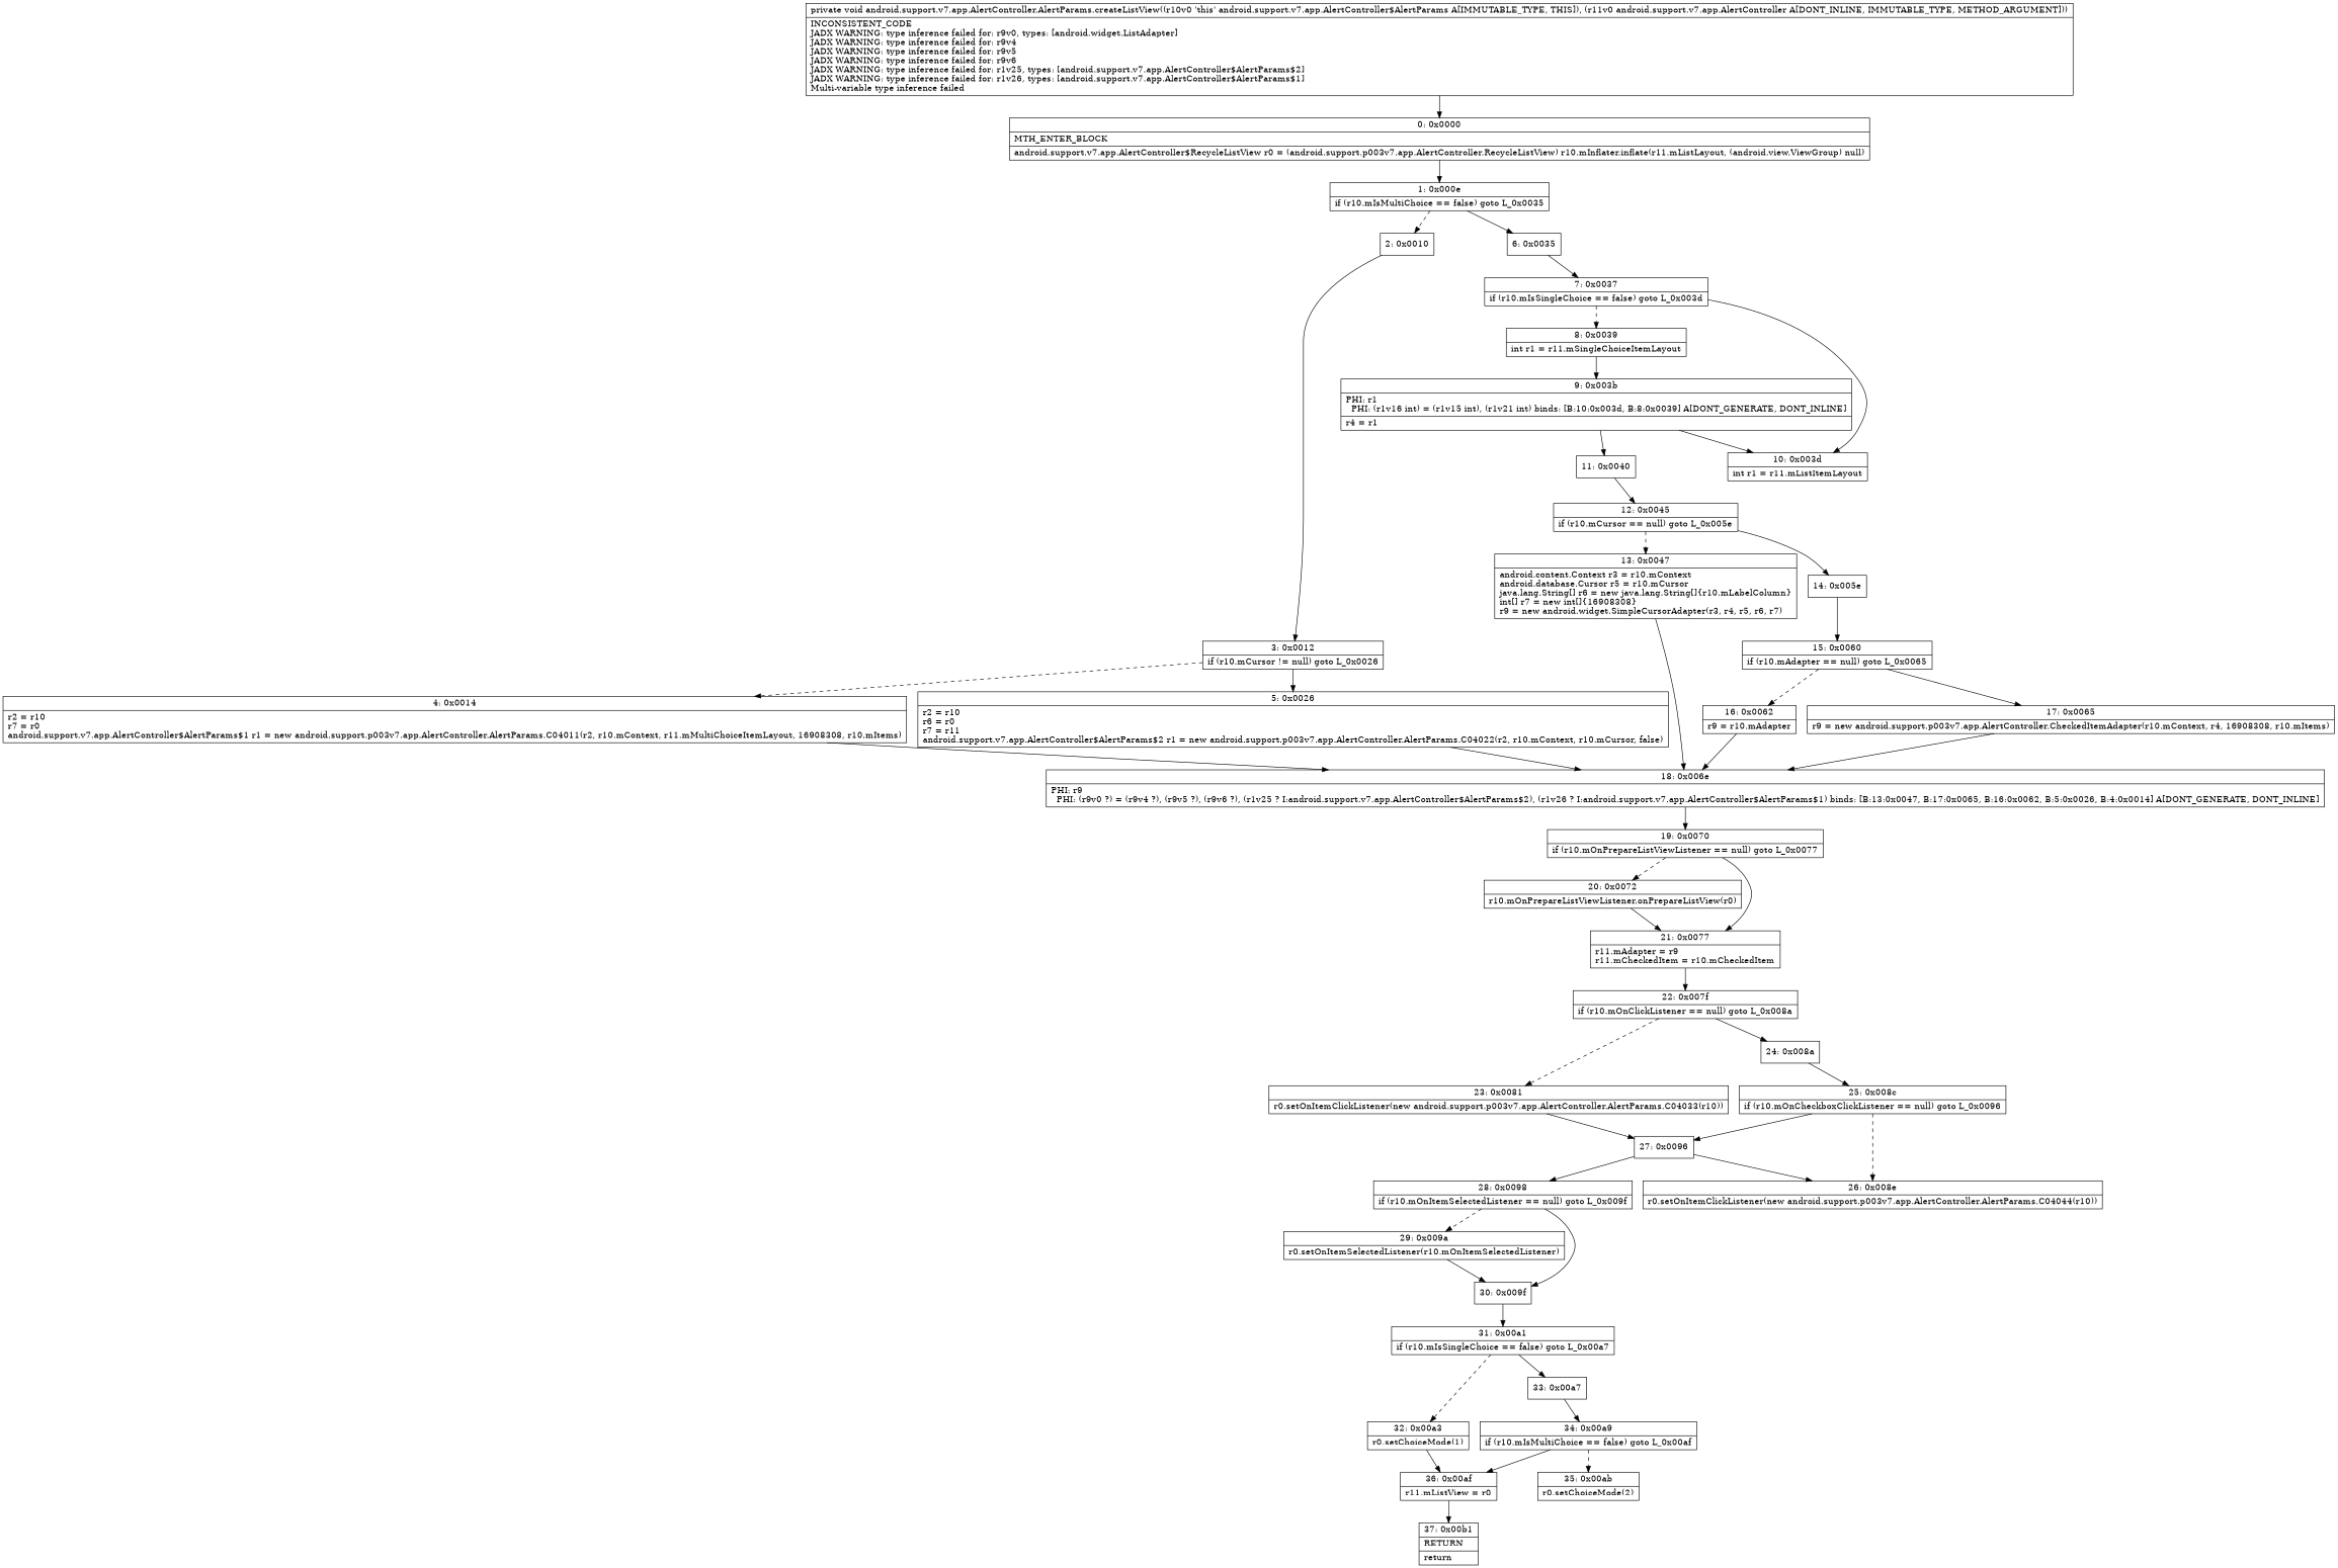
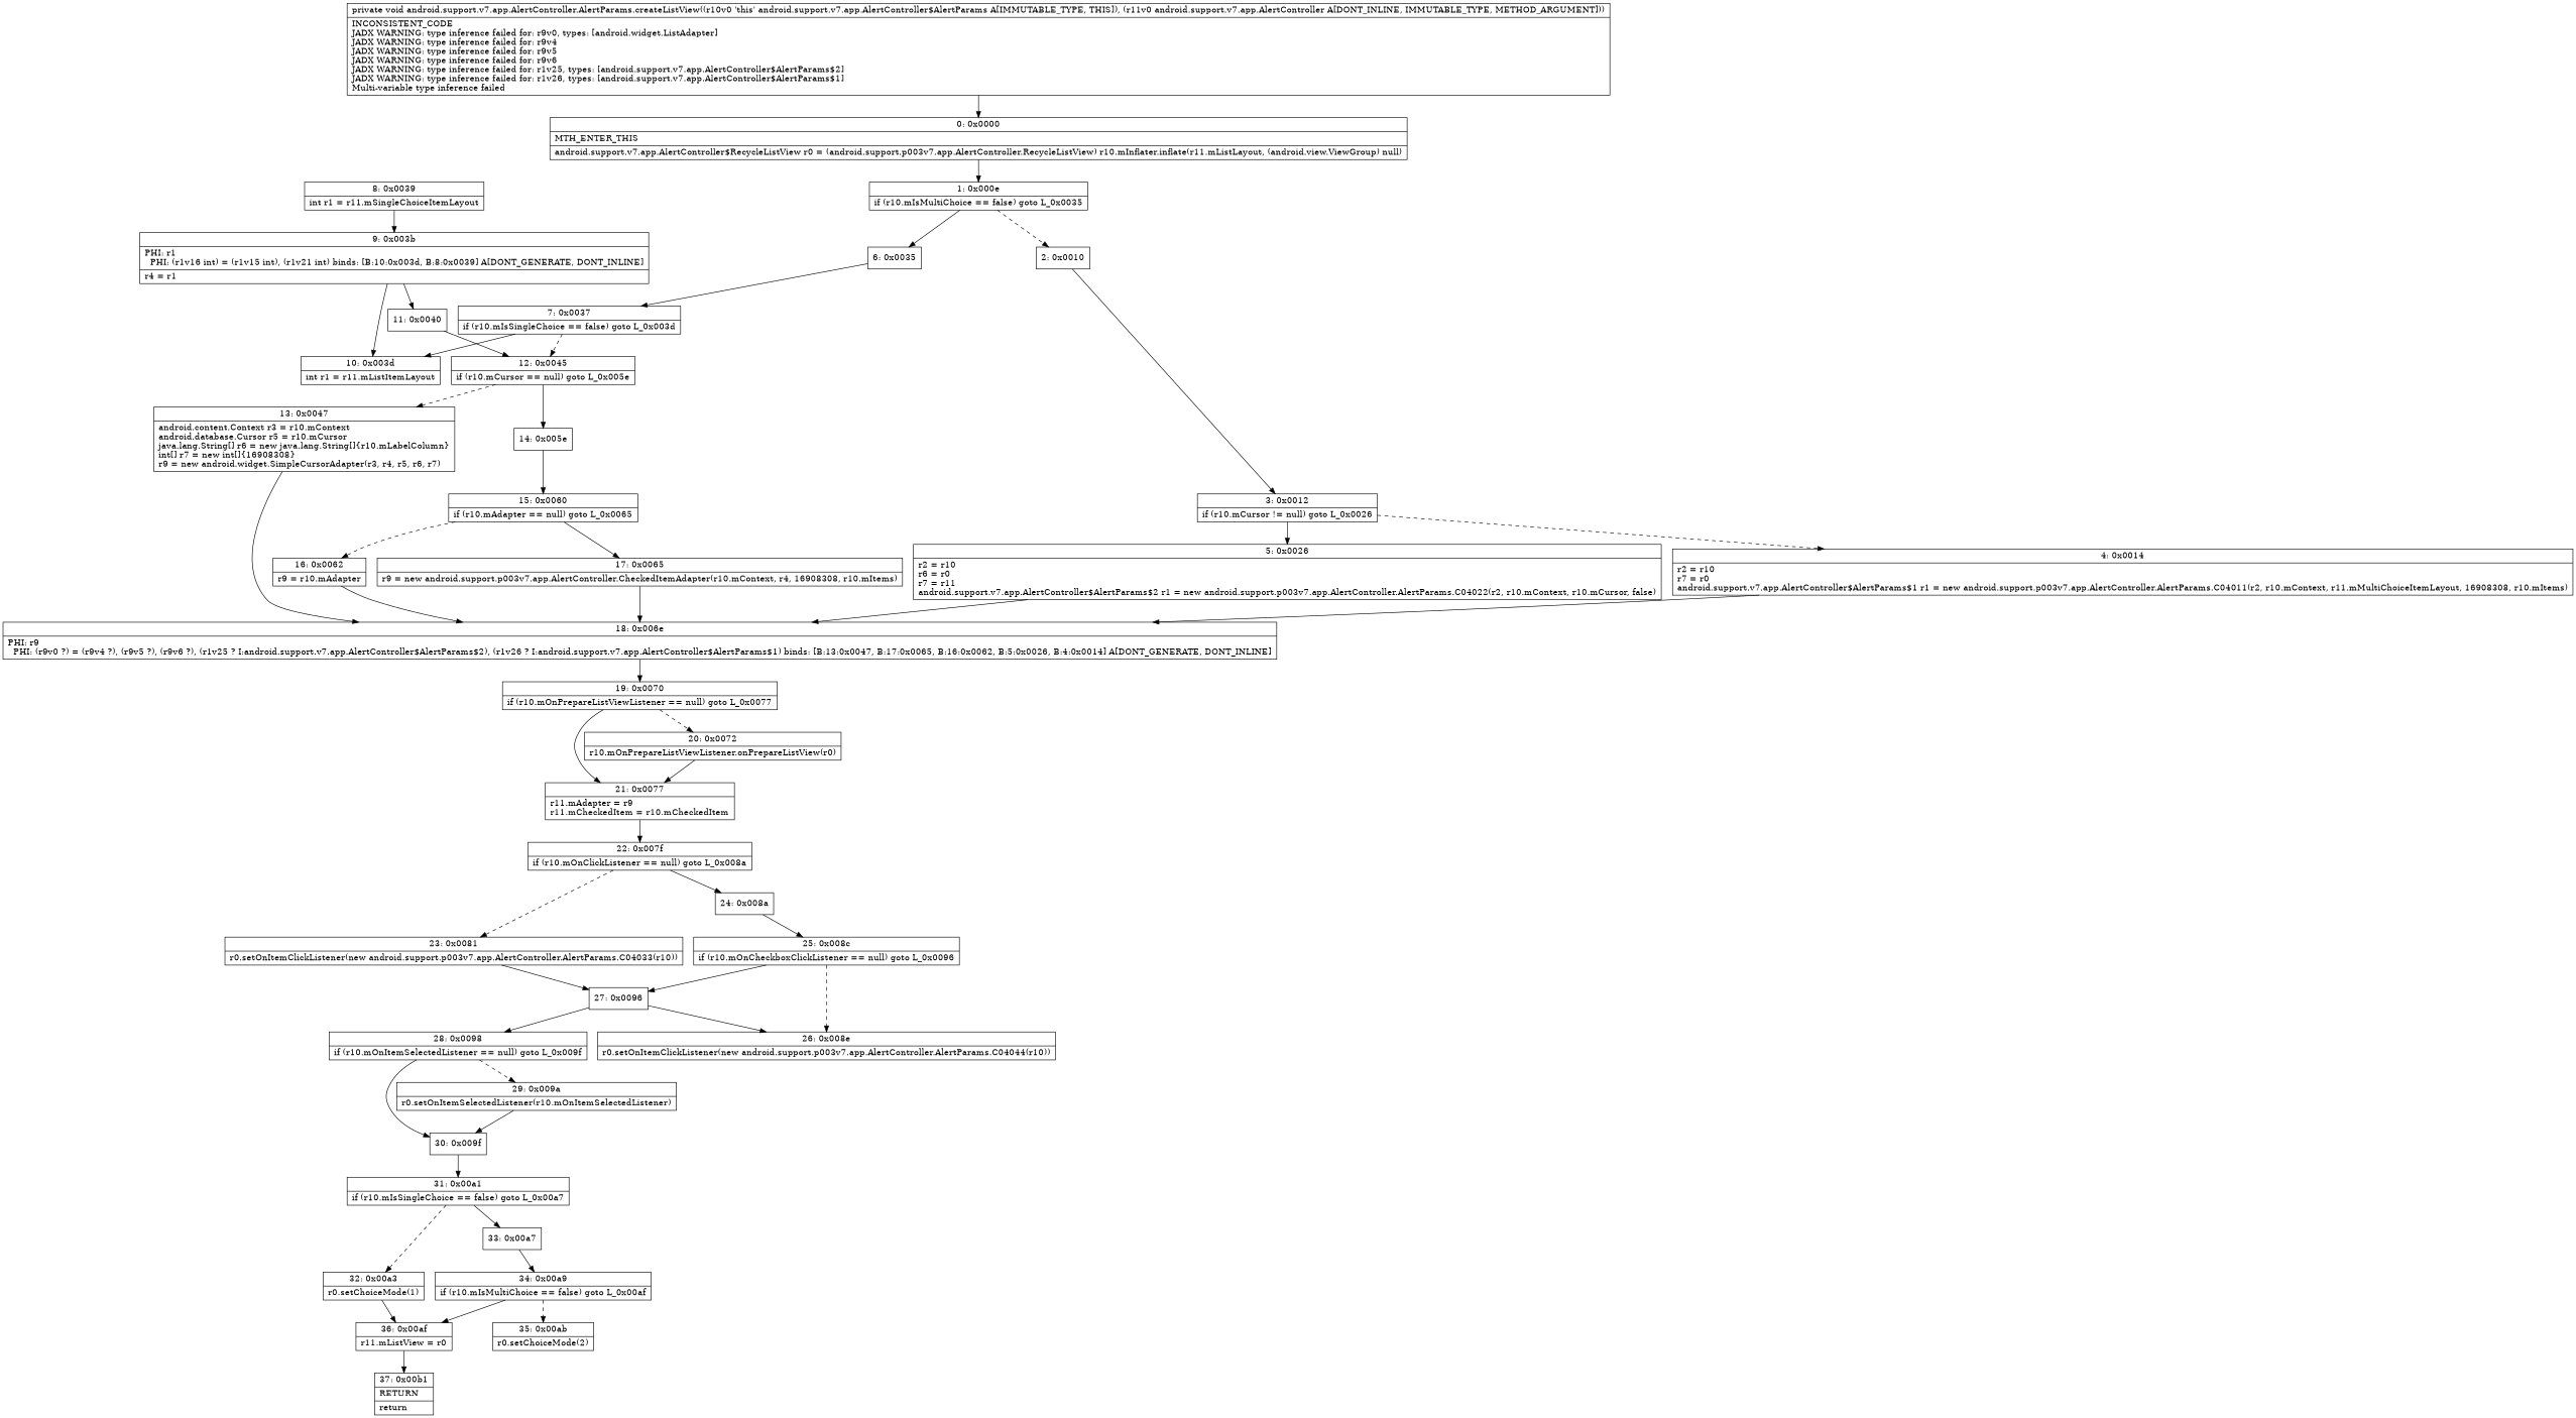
  digraph {
    node [shape=record]
-   n1 [label="{0\:\ 0x0000|MTH_ENTER_BLOCK\l|android.support.v7.app.AlertController$RecycleListView r0 = (android.support.p003v7.app.AlertController.RecycleListView) r10.mInflater.inflate(r11.mListLayout, (android.view.ViewGroup) null)\l}"]
+   n1 [label="{0\:\ 0x0000|MTH_ENTER_THIS\l|android.support.v7.app.AlertController$RecycleListView r0 = (android.support.p003v7.app.AlertController.RecycleListView) r10.mInflater.inflate(r11.mListLayout, (android.view.ViewGroup) null)\l}"]
    n2 [label="{1\:\ 0x000e|if (r10.mIsMultiChoice == false) goto L_0x0035\l}"]
    n3 [label="{2\:\ 0x0010}"]
    n4 [label="{6\:\ 0x0035}"]
    n5 [label="{3\:\ 0x0012|if (r10.mCursor != null) goto L_0x0026\l}"]
    n6 [label="{7\:\ 0x0037|if (r10.mIsSingleChoice == false) goto L_0x003d\l}"]
    n7 [label="{4\:\ 0x0014|r2 = r10\lr7 = r0\landroid.support.v7.app.AlertController$AlertParams$1 r1 = new android.support.p003v7.app.AlertController.AlertParams.C04011(r2, r10.mContext, r11.mMultiChoiceItemLayout, 16908308, r10.mItems)\l}"]
    n8 [label="{5\:\ 0x0026|r2 = r10\lr6 = r0\lr7 = r11\landroid.support.v7.app.AlertController$AlertParams$2 r1 = new android.support.p003v7.app.AlertController.AlertParams.C04022(r2, r10.mContext, r10.mCursor, false)\l}"]
    n9 [label="{18\:\ 0x006e|PHI: r9 \l  PHI: (r9v0 ?) = (r9v4 ?), (r9v5 ?), (r9v6 ?), (r1v25 ? I:android.support.v7.app.AlertController$AlertParams$2), (r1v26 ? I:android.support.v7.app.AlertController$AlertParams$1) binds: [B:13:0x0047, B:17:0x0065, B:16:0x0062, B:5:0x0026, B:4:0x0014] A[DONT_GENERATE, DONT_INLINE]\l}"]
    n10 [label="{19\:\ 0x0070|if (r10.mOnPrepareListViewListener == null) goto L_0x0077\l}"]
    n11 [label="{8\:\ 0x0039|int r1 = r11.mSingleChoiceItemLayout\l}"]
    n12 [label="{10\:\ 0x003d|int r1 = r11.mListItemLayout\l}"]
    n13 [label="{9\:\ 0x003b|PHI: r1 \l  PHI: (r1v16 int) = (r1v15 int), (r1v21 int) binds: [B:10:0x003d, B:8:0x0039] A[DONT_GENERATE, DONT_INLINE]\l|r4 = r1\l}"]
    n14 [label="{11\:\ 0x0040}"]
    n15 [label="{12\:\ 0x0045|if (r10.mCursor == null) goto L_0x005e\l}"]
    n16 [label="{13\:\ 0x0047|android.content.Context r3 = r10.mContext\landroid.database.Cursor r5 = r10.mCursor\ljava.lang.String[] r6 = new java.lang.String[]\{r10.mLabelColumn\}\lint[] r7 = new int[]\{16908308\}\lr9 = new android.widget.SimpleCursorAdapter(r3, r4, r5, r6, r7)\l}"]
    n17 [label="{14\:\ 0x005e}"]
    n18 [label="{15\:\ 0x0060|if (r10.mAdapter == null) goto L_0x0065\l}"]
    n19 [label="{16\:\ 0x0062|r9 = r10.mAdapter\l}"]
    n20 [label="{17\:\ 0x0065|r9 = new android.support.p003v7.app.AlertController.CheckedItemAdapter(r10.mContext, r4, 16908308, r10.mItems)\l}"]
    n21 [label="{20\:\ 0x0072|r10.mOnPrepareListViewListener.onPrepareListView(r0)\l}"]
    n22 [label="{21\:\ 0x0077|r11.mAdapter = r9\lr11.mCheckedItem = r10.mCheckedItem\l}"]
    n23 [label="{22\:\ 0x007f|if (r10.mOnClickListener == null) goto L_0x008a\l}"]
    n24 [label="{23\:\ 0x0081|r0.setOnItemClickListener(new android.support.p003v7.app.AlertController.AlertParams.C04033(r10))\l}"]
    n25 [label="{24\:\ 0x008a}"]
    n26 [label="{27\:\ 0x0096}"]
    n27 [label="{25\:\ 0x008c|if (r10.mOnCheckboxClickListener == null) goto L_0x0096\l}"]
    n28 [label="{26\:\ 0x008e|r0.setOnItemClickListener(new android.support.p003v7.app.AlertController.AlertParams.C04044(r10))\l}"]
    n29 [label="{28\:\ 0x0098|if (r10.mOnItemSelectedListener == null) goto L_0x009f\l}"]
    n30 [label="{29\:\ 0x009a|r0.setOnItemSelectedListener(r10.mOnItemSelectedListener)\l}"]
    n31 [label="{30\:\ 0x009f}"]
    n32 [label="{31\:\ 0x00a1|if (r10.mIsSingleChoice == false) goto L_0x00a7\l}"]
    n33 [label="{32\:\ 0x00a3|r0.setChoiceMode(1)\l}"]
    n34 [label="{33\:\ 0x00a7}"]
    n35 [label="{36\:\ 0x00af|r11.mListView = r0\l}"]
    n36 [label="{34\:\ 0x00a9|if (r10.mIsMultiChoice == false) goto L_0x00af\l}"]
    n37 [label="{37\:\ 0x00b1|RETURN\l|return\l}"]
    n38 [label="{35\:\ 0x00ab|r0.setChoiceMode(2)\l}"]
    n39 [label="{private void android.support.v7.app.AlertController.AlertParams.createListView((r10v0 'this' android.support.v7.app.AlertController$AlertParams A[IMMUTABLE_TYPE, THIS]), (r11v0 android.support.v7.app.AlertController A[DONT_INLINE, IMMUTABLE_TYPE, METHOD_ARGUMENT]))  | INCONSISTENT_CODE\lJADX WARNING: type inference failed for: r9v0, types: [android.widget.ListAdapter]\lJADX WARNING: type inference failed for: r9v4\lJADX WARNING: type inference failed for: r9v5\lJADX WARNING: type inference failed for: r9v6\lJADX WARNING: type inference failed for: r1v25, types: [android.support.v7.app.AlertController$AlertParams$2]\lJADX WARNING: type inference failed for: r1v26, types: [android.support.v7.app.AlertController$AlertParams$1]\lMulti\-variable type inference failed\l}"]
    n1 -> n2
    n2 -> n3 [style=dashed]
    n2 -> n4
    n3 -> n5
    n4 -> n6
    n5 -> n7 [style=dashed]
    n5 -> n8
-   n6 -> n11 [style=dashed]
+   n6 -> n15 [style=dashed]
    n6 -> n12
    n7 -> n9
    n8 -> n9
    n9 -> n10
    n10 -> n21 [style=dashed]
    n10 -> n22
    n11 -> n13
    n13 -> n12
    n13 -> n14
    n14 -> n15
    n15 -> n16 [style=dashed]
    n15 -> n17
    n16 -> n9
    n17 -> n18
    n18 -> n19 [style=dashed]
    n18 -> n20
    n19 -> n9
    n20 -> n9
    n21 -> n22
    n22 -> n23
    n23 -> n24 [style=dashed]
    n23 -> n25
    n24 -> n26
    n25 -> n27
    n26 -> n28
    n26 -> n29
    n27 -> n26
    n27 -> n28 [style=dashed]
    n29 -> n30 [style=dashed]
    n29 -> n31
    n30 -> n31
    n31 -> n32
    n32 -> n33 [style=dashed]
    n32 -> n34
    n33 -> n35
    n34 -> n36
    n35 -> n37
    n36 -> n35
    n36 -> n38 [style=dashed]
    n39 -> n1
  }
